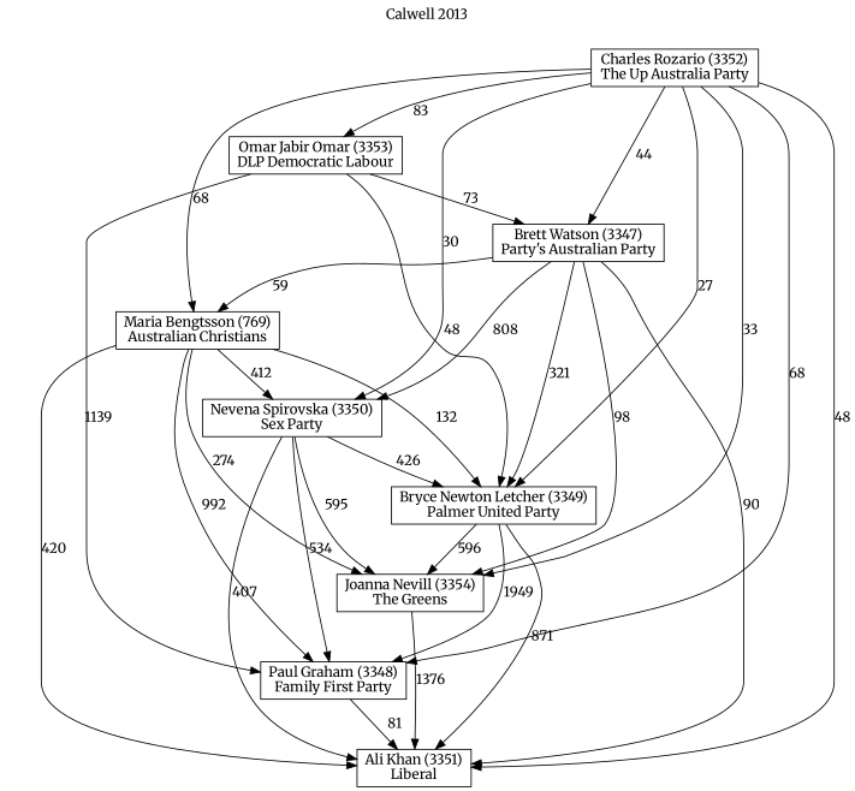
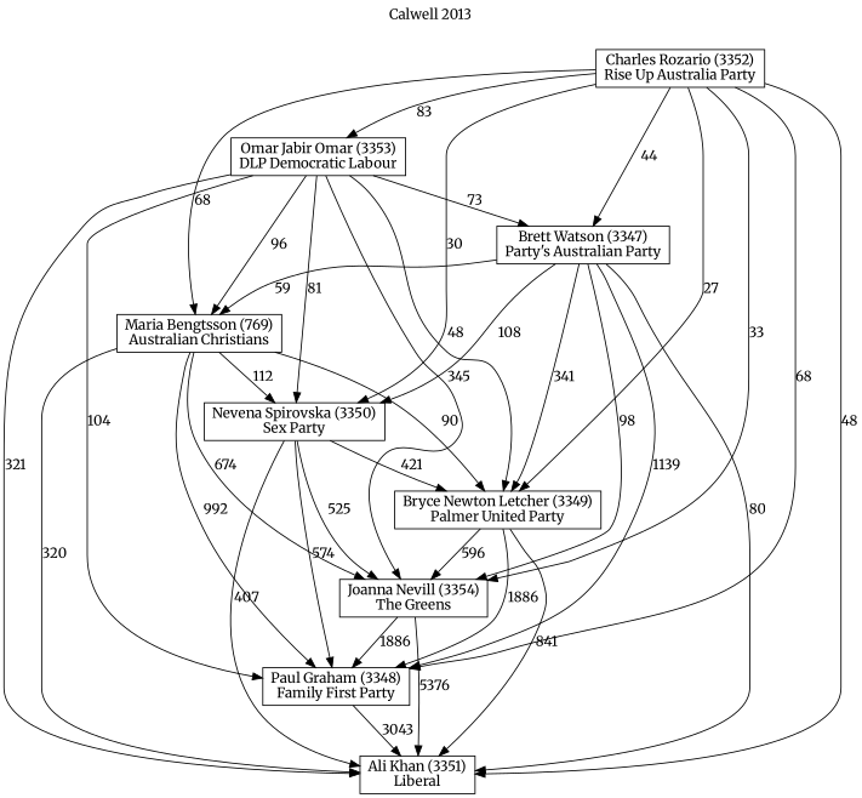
  digraph {
    fontname=Merriweather
    label="Calwell 2013"
    labelloc=t
    mclimit=10
    node [fontname=Merriweather shape=box]
    edge [fontname=Merriweather]
    n1 [label="Ali Khan (3351)\nLiberal"]
    n2 [label="Paul Graham (3348)\nFamily First Party"]
    n3 [label="Joanna Nevill (3354)\nThe Greens"]
    n4 [label="Bryce Newton Letcher (3349)\nPalmer United Party"]
    n5 [label="Nevena Spirovska (3350)\nSex Party"]
    n6 [label="Maria Bengtsson (769)\nAustralian Christians"]
    n7 [label="Brett Watson (3347)\nParty's Australian Party"]
    n8 [label="Omar Jabir Omar (3353)\nDLP Democratic Labour"]
-   n9 [label="Charles Rozario (3352)\nThe Up Australia Party"]
-   n2 -> n1 [label=81]
-   n3 -> n1 [label=1376]
-   n4 -> n1 [label=871]
-   n4 -> n2 [label=1949]
+   n9 [label="Charles Rozario (3352)\nRise Up Australia Party"]
+   n2 -> n1 [label=3043]
+   n3 -> n1 [label=5376]
+   n3 -> n2 [label=1886]
+   n4 -> n1 [label=841]
+   n4 -> n2 [label=1886]
    n4 -> n3 [label=596]
    n5 -> n1 [label=407]
-   n5 -> n2 [label=534]
-   n5 -> n3 [label=595]
-   n5 -> n4 [label=426]
-   n6 -> n1 [label=420]
+   n5 -> n2 [label=574]
+   n5 -> n3 [label=525]
+   n5 -> n4 [label=421]
+   n6 -> n1 [label=320]
    n6 -> n2 [label=992]
-   n6 -> n3 [label=274]
-   n6 -> n4 [label=132]
-   n6 -> n5 [label=412]
-   n7 -> n1 [label=90]
+   n6 -> n3 [label=674]
+   n6 -> n4 [label=90]
+   n6 -> n5 [label=112]
+   n7 -> n1 [label=80]
+   n7 -> n2 [label=1139]
    n7 -> n3 [label=98]
-   n7 -> n4 [label=321]
-   n7 -> n5 [label=808]
+   n7 -> n4 [label=341]
+   n7 -> n5 [label=108]
    n7 -> n6 [label=59]
-   n8 -> n2 [label=1139]
+   n8 -> n1 [label=321]
+   n8 -> n2 [label=104]
+   n8 -> n3 [label=345]
    n8 -> n4 [label=48]
+   n8 -> n5 [label=81]
+   n8 -> n6 [label=96]
    n8 -> n7 [label=73]
    n9 -> n1 [label=48]
    n9 -> n2 [label=68]
    n9 -> n3 [label=33]
    n9 -> n4 [label=27]
    n9 -> n5 [label=30]
    n9 -> n6 [label=68]
    n9 -> n7 [label=44]
    n9 -> n8 [label=83]
  }
